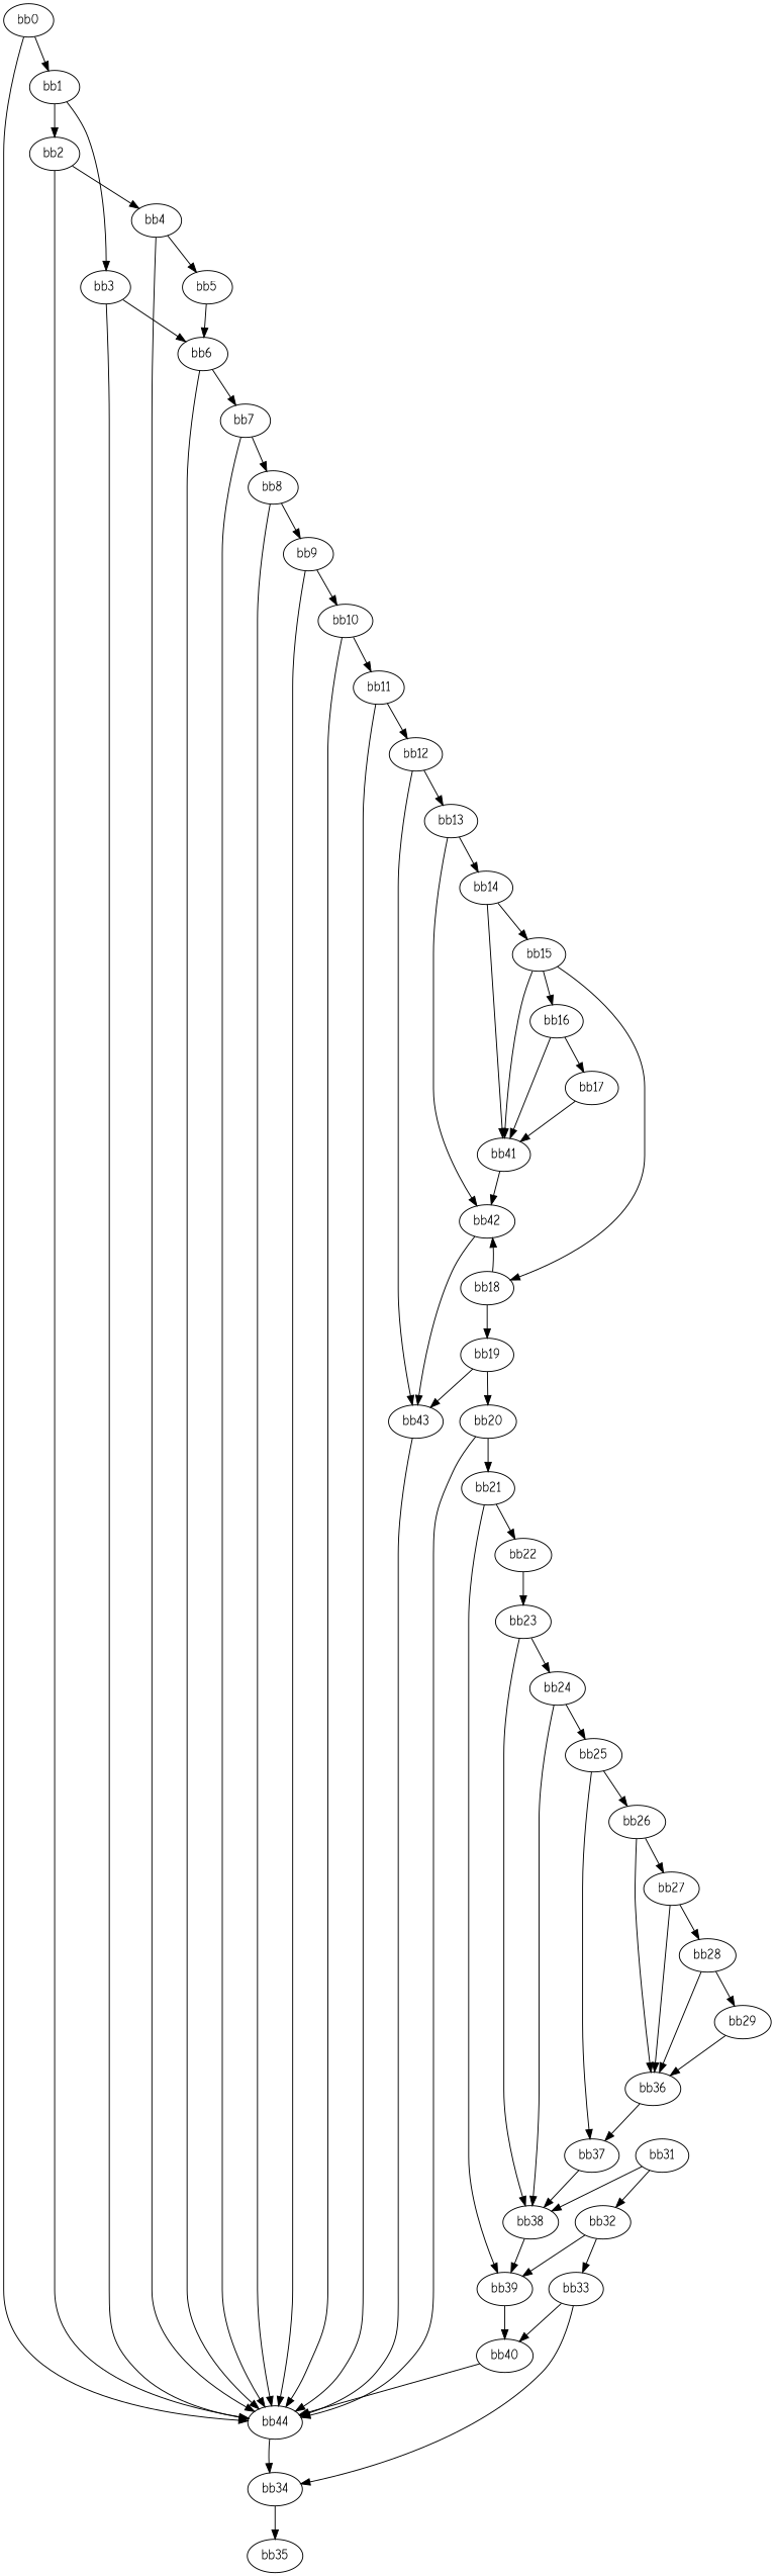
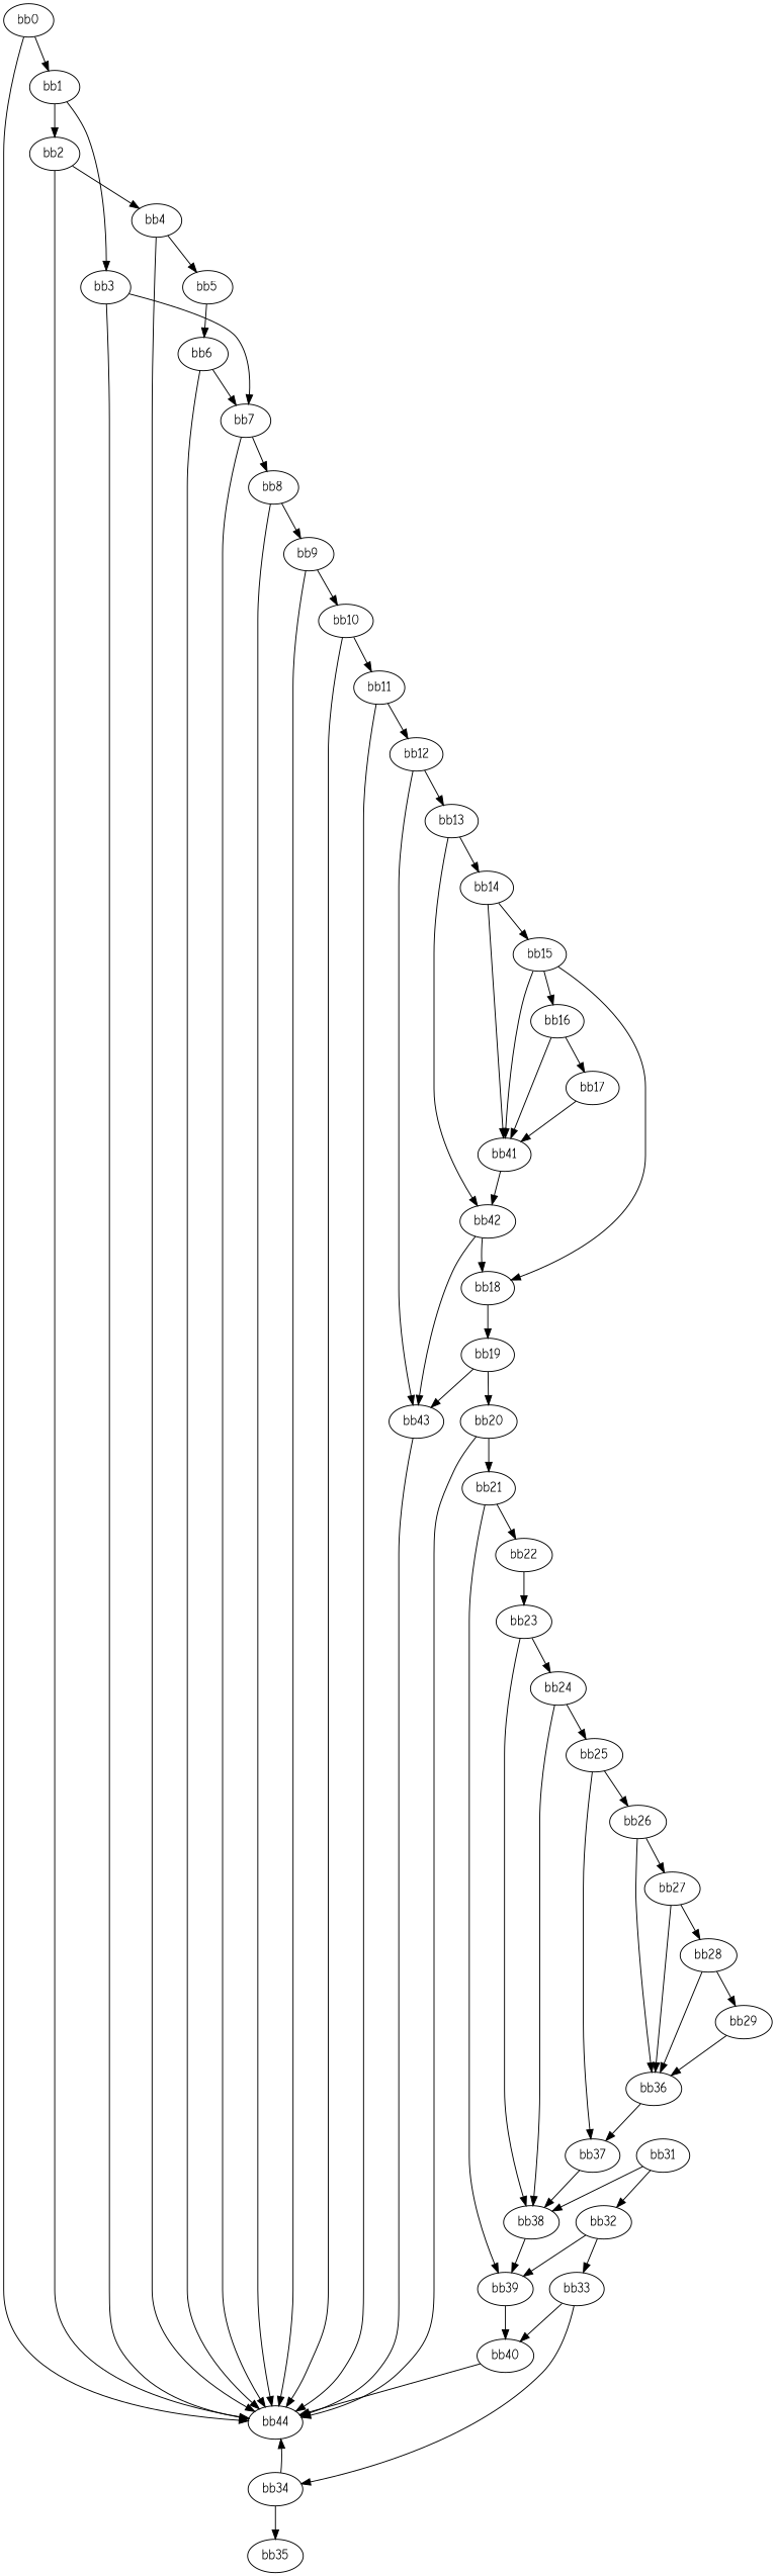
  digraph {
    fontname="Comic Neue"
    node [fontname="Comic Neue"]
    edge [fontname="Comic Neue"]
    n1 [label="bb0\l"]
    n2 [label="bb1\l"]
    n3 [label="bb44\l"]
    n4 [label="bb2\l"]
    n5 [label="bb3\l"]
    n6 [label="bb4\l"]
    n7 [label="bb6\l"]
    n8 [label="bb5\l"]
    n9 [label="bb7\l"]
    n10 [label="bb8\l"]
    n11 [label="bb9\l"]
    n12 [label="bb10\l"]
    n13 [label="bb11\l"]
    n14 [label="bb12\l"]
    n15 [label="bb13\l"]
    n16 [label="bb43\l"]
    n17 [label="bb14\l"]
    n18 [label="bb42\l"]
    n19 [label="bb15\l"]
    n20 [label="bb41\l"]
    n21 [label="bb16\l"]
    n22 [label="bb18\l"]
    n23 [label="bb17\l"]
    n24 [label="bb19\l"]
    n25 [label="bb20\l"]
    n26 [label="bb21\l"]
    n27 [label="bb22\l"]
    n28 [label="bb39\l"]
    n29 [label="bb23\l"]
    n30 [label="bb40\l"]
    n31 [label="bb38\l"]
    n32 [label="bb24\l"]
    n33 [label="bb25\l"]
    n34 [label="bb26\l"]
    n35 [label="bb37\l"]
    n36 [label="bb27\l"]
    n37 [label="bb36\l"]
    n38 [label="bb28\l"]
    n39 [label="bb29\l"]
    n40 [label="bb31\l"]
    n41 [label="bb32\l"]
    n42 [label="bb33\l"]
    n43 [label="bb34\l"]
    n44 [label="bb35\l"]
    n1 -> n2
    n1 -> n3
    n2 -> n4
    n2 -> n5
    n4 -> n3
    n4 -> n6
    n5 -> n3
-   n5 -> n7
+   n5 -> n9
    n6 -> n3
    n6 -> n8
    n7 -> n3
    n7 -> n9
    n8 -> n7
    n9 -> n3
    n9 -> n10
    n10 -> n3
    n10 -> n11
    n11 -> n3
    n11 -> n12
    n12 -> n3
    n12 -> n13
    n13 -> n3
    n13 -> n14
    n14 -> n15
    n14 -> n16
    n15 -> n17
    n15 -> n18
    n16 -> n3
    n17 -> n19
    n17 -> n20
    n18 -> n16
    n19 -> n20
    n19 -> n21
    n19 -> n22
    n20 -> n18
    n21 -> n20
    n21 -> n23
-   n22 -> n18
+   n18 -> n22
    n22 -> n24
    n23 -> n20
    n24 -> n16
    n24 -> n25
    n25 -> n3
    n25 -> n26
    n26 -> n27
    n26 -> n28
    n27 -> n29
    n28 -> n30
    n29 -> n31
    n29 -> n32
    n30 -> n3
    n31 -> n28
    n32 -> n31
    n32 -> n33
    n33 -> n34
    n33 -> n35
    n34 -> n36
    n34 -> n37
    n35 -> n31
    n36 -> n37
    n36 -> n38
    n37 -> n35
    n38 -> n37
    n38 -> n39
    n39 -> n37
    n40 -> n31
    n40 -> n41
    n41 -> n28
    n41 -> n42
    n42 -> n30
    n42 -> n43
-   n3 -> n43
+   n43 -> n3
    n43 -> n44
  }
